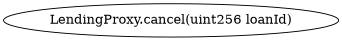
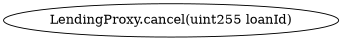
  digraph {
-   "LendingProxy.cancel(uint256 loanId)" [height=0.5 width=4.3441 style=filled fillcolor=white]
+   "LendingProxy.cancel(uint256 loanId)" [height=0.5 width=4.3441 style=filled fillcolor=white label="LendingProxy.cancel(uint255 loanId)"]
  }
